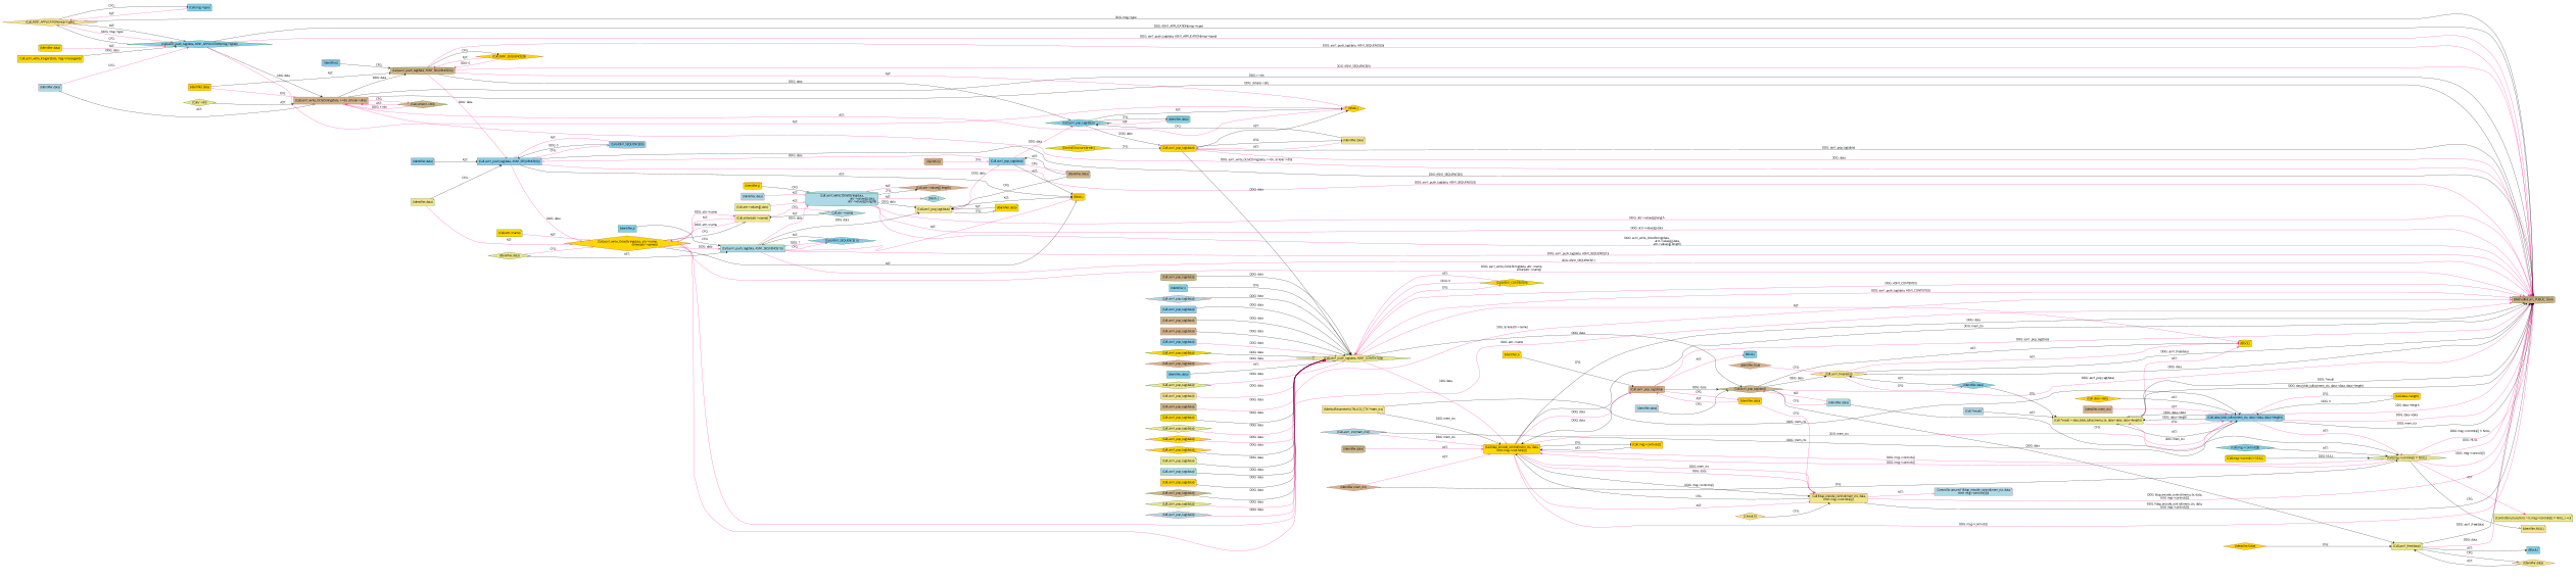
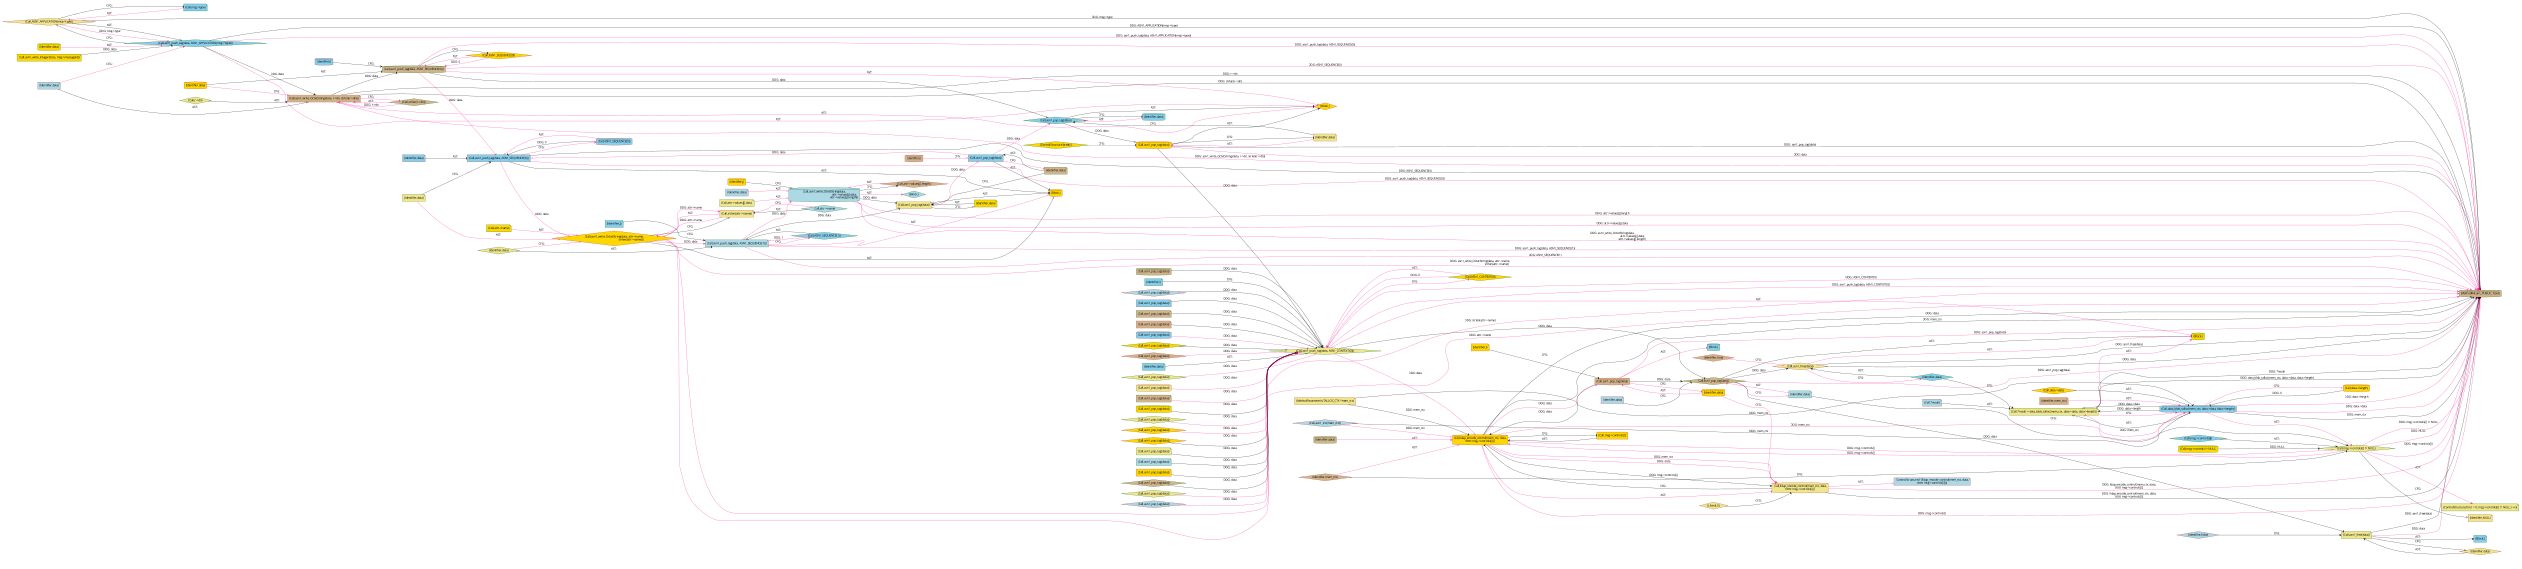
  digraph {
    fontname="Open Sans"
    rankdir=LR
    node [color=brown fillcolor=gold fontname="Open Sans" shape=note style=filled]
    edge [arrowhead=tee color=deeppink fontname="Open Sans"]
    n1 [fillcolor=khaki label="(Call,ASN1_APPLICATION(msg->type))" shape=diamond]
    n2 [color=darkgreen fillcolor=skyblue label="(Call,asn1_push_tag(data, ASN1_APPLICATION(msg->type)))" shape=diamond]
    n3 [color=darkgreen fillcolor=skyblue label="(Call,msg->type)"]
    n4 [color=darkgreen fillcolor=tan label="(MethodReturn,_PUBLIC_ bool)" shape=cylinder]
    n5 [fillcolor=tan label="(Call,asn1_write_OctetString(data, r->dn, strlen(r->dn)))"]
    n6 [label="(Block,)" shape=diamond]
    n7 [color=darkgreen fillcolor=tan label="(Call,asn1_push_tag(data, ASN1_SEQUENCE(0)))" shape=cylinder]
    n8 [color=darkgreen fillcolor=tan label="(Call,strlen(r->dn))" shape=diamond]
    n9 [fillcolor=skyblue label="(Call,asn1_push_tag(data, ASN1_SEQUENCE(0)))"]
    n10 [color=darkgreen fillcolor=skyblue label="(Call,asn1_pop_tag(data))" shape=diamond]
    n11 [label="(Call,ASN1_SEQUENCE(0))" shape=diamond]
    n12 [label="(Call,asn1_write_OctetString(data, attr->name,\n                                              strlen(attr->name)))" shape=diamond]
    n13 [fillcolor=skyblue label="(Call,ASN1_SEQUENCE(0))" shape=cylinder]
    n14 [label="(Block,)" shape=cylinder]
    n15 [label="(Call,asn1_pop_tag(data))" shape=cylinder]
    n16 [color=darkgreen fillcolor=skyblue label="(Identifier,data)" shape=cylinder]
    n17 [fillcolor=khaki label="(Call,strlen(attr->name))"]
    n18 [color=darkgreen fillcolor=lightblue label="(Call,asn1_push_tag(data, ASN1_SEQUENCE(1)))"]
    n19 [color=darkgreen fillcolor=lightblue label="(Call,attr->name)" shape=diamond]
    n20 [color=darkgreen fillcolor=lightblue label="(Call,asn1_write_OctetString(data,\n                                                       attr->values[j].data,\n                                                      attr->values[j].length))" shape=cylinder]
    n21 [fillcolor=khaki label="(Call,asn1_pop_tag(data))"]
    n22 [color=darkgreen fillcolor=skyblue label="(Call,ASN1_SEQUENCE(1))" shape=diamond]
    n23 [fillcolor=tan label="(Call,attr->values[j].length)" shape=diamond]
    n24 [color=darkgreen fillcolor=lightblue label="(Block,)" shape=diamond]
    n25 [fillcolor=skyblue label="(Call,asn1_pop_tag(data))"]
    n26 [color=darkgreen label="(Identifier,data)"]
    n27 [color=darkgreen fillcolor=tan label="(Identifier,data)"]
    n28 [color=darkgreen fillcolor=khaki label="(Call,asn1_push_tag(data, ASN1_CONTEXT(0)))" shape=diamond]
    n29 [fillcolor=khaki label="(Identifier,data)"]
    n30 [label="(Call,ldap_encode_control(mem_ctx, data,\n\t\t\t\t\t\t msg->controls[i]))" shape=cylinder]
    n31 [color=darkgreen fillcolor=tan label="(Call,asn1_pop_tag(data))" shape=diamond]
    n32 [color=darkgreen label="(Block,)" shape=cylinder]
    n33 [color=darkgreen label="(Call,ASN1_CONTEXT(0))" shape=diamond]
    n34 [color=darkgreen fillcolor=khaki label="(Call,msg->controls[i] != NULL)" shape=diamond]
    n35 [fillcolor=khaki label="(Call,!ldap_encode_control(mem_ctx, data,\n\t\t\t\t\t\t msg->controls[i]))" shape=cylinder]
    n36 [fillcolor=tan label="(Call,asn1_pop_tag(data))" shape=cylinder]
    n37 [fillcolor=skyblue label="(Call,data_blob_talloc(mem_ctx, data->data, data->length))" shape=cylinder]
    n38 [label="(Call,msg->controls[i])"]
    n39 [color=darkgreen fillcolor=khaki label="(Call,asn1_free(data))"]
    n40 [fillcolor=khaki label="(Call,asn1_free(data))" shape=diamond]
    n41 [color=darkgreen fillcolor=lightblue label="(Identifier,data)"]
    n42 [color=darkgreen fillcolor=khaki label="(ControlStructure,for (i = 0; msg->controls[i] != NULL; i++))"]
    n43 [fillcolor=khaki label="(Identifier,NULL)"]
    n44 [fillcolor=lightblue label="(ControlStructure,if (!ldap_encode_control(mem_ctx, data,\n\t\t\t\t\t\t msg->controls[i])))"]
    n45 [label="(Identifier,data)" shape=cylinder]
    n46 [color=darkgreen fillcolor=skyblue label="(Block,)" shape=cylinder]
    n47 [color=darkgreen fillcolor=khaki label="(Call,*result = data_blob_talloc(mem_ctx, data->data, data->length))"]
    n48 [label="(Call,data->length)" shape=cylinder]
    n49 [color=darkgreen fillcolor=skyblue label="(Block,)"]
    n50 [fillcolor=khaki label="(Identifier,data)" shape=diamond]
    n51 [color=darkgreen fillcolor=skyblue label="(Identifier,data)" shape=diamond]
    n52 [label="(Identifier,i)"]
    n53 [label="(Identifier,j)" shape=cylinder]
    n54 [fillcolor=khaki label="(Literal,0)" shape=diamond]
    n55 [color=darkgreen fillcolor=skyblue label="(Identifier,i)"]
    n56 [fillcolor=lightblue label="(Call,asn1_pop_tag(data))" shape=diamond]
    n57 [color=darkgreen fillcolor=khaki label="(Call,r->dn)" shape=diamond]
    n58 [color=darkgreen label="(Call,attr->name)"]
    n59 [fillcolor=skyblue label="(Call,asn1_pop_tag(data))"]
    n60 [color=darkgreen fillcolor=tan label="(Call,asn1_pop_tag(data))"]
    n61 [fillcolor=tan label="(Call,asn1_pop_tag(data))"]
    n62 [fillcolor=skyblue label="(Call,asn1_pop_tag(data))" shape=cylinder]
    n63 [fillcolor=tan label="(Identifier,mem_ctx)" shape=diamond]
    n64 [color=darkgreen label="(Call,asn1_pop_tag(data))" shape=diamond]
    n65 [fillcolor=lightblue label="(Call,asn1_init(mem_ctx))" shape=diamond]
    n66 [fillcolor=tan label="(Call,asn1_pop_tag(data))" shape=diamond]
    n67 [color=darkgreen fillcolor=khaki label="(Identifier,data)"]
    n68 [fillcolor=lightblue label="(Call,*result)"]
    n69 [label="(Identifier,data)" shape=cylinder]
    n70 [fillcolor=lightblue label="(Identifier,data)"]
    n71 [color=darkgreen fillcolor=skyblue label="(Identifier,data)"]
    n72 [fillcolor=khaki label="(MethodParameterIn,TALLOC_CTX *mem_ctx)"]
    n73 [color=darkgreen fillcolor=skyblue label="(Call,msg->controls[i])" shape=diamond]
    n74 [color=darkgreen fillcolor=khaki label="(Call,asn1_pop_tag(data))" shape=diamond]
    n75 [color=darkgreen fillcolor=skyblue label="(Identifier,j)"]
    n76 [fillcolor=khaki label="(Call,asn1_pop_tag(data))" shape=cylinder]
    n77 [color=darkgreen label="(Call,msg->controls != NULL)" shape=cylinder]
    n78 [color=darkgreen fillcolor=tan label="(Call,asn1_pop_tag(data))"]
    n79 [color=darkgreen label="(Call,asn1_pop_tag(data))" shape=cylinder]
    n80 [label="(Call,data->data)" shape=diamond]
-   n81 [label="(Identifier,false)" shape=diamond]
+   n81 [fillcolor=lightblue label="(Identifier,false)" shape=diamond]
    n82 [color=darkgreen fillcolor=khaki label="(Call,asn1_pop_tag(data))" shape=diamond]
    n83 [label="(Call,asn1_pop_tag(data))" shape=diamond]
    n84 [color=darkgreen label="(ControlStructure,break;)" shape=diamond]
    n85 [label="(Call,asn1_pop_tag(data))" shape=diamond]
    n86 [color=darkgreen fillcolor=khaki label="(Call,asn1_pop_tag(data))"]
    n87 [color=darkgreen fillcolor=lightblue label="(Call,asn1_pop_tag(data))"]
    n88 [fillcolor=tan label="(Identifier,i)" shape=cylinder]
    n89 [fillcolor=skyblue label="(Identifier,data)"]
    n90 [label="(Call,asn1_pop_tag(data))"]
    n91 [fillcolor=skyblue label="(Identifier,i)" shape=cylinder]
    n92 [fillcolor=tan label="(Identifier,true)" shape=diamond]
    n93 [fillcolor=lightblue label="(Identifier,data)"]
    n94 [color=darkgreen fillcolor=khaki label="(Call,attr->values[j].data)"]
    n95 [color=darkgreen label="(Identifier,data)" shape=cylinder]
    n96 [color=darkgreen fillcolor=tan label="(Call,asn1_pop_tag(data))" shape=diamond]
    n97 [color=darkgreen fillcolor=khaki label="(Call,asn1_pop_tag(data))" shape=diamond]
    n98 [color=darkgreen fillcolor=tan label="(Identifier,data)" shape=cylinder]
    n99 [fillcolor=tan label="(Identifier,mem_ctx)"]
    n100 [fillcolor=lightblue label="(Identifier,data)"]
    n101 [color=darkgreen fillcolor=khaki label="(Identifier,data)" shape=diamond]
    n102 [fillcolor=lightblue label="(Call,asn1_pop_tag(data))" shape=diamond]
    n103 [color=darkgreen label="(Call,asn1_write_Integer(data, msg->messageid))"]
    n104 [color=darkgreen fillcolor=tan label="(Call,asn1_pop_tag(data))" shape=cylinder]
    n1 -> n2 [arrowhead=onormal color=black label="AST: "]
    n1 -> n2 [label="DDG: msg->type"]
    n1 -> n3 [color=black label="CFG: "]
    n1 -> n4 [color=black label="DDG: msg->type"]
    n2 -> n1 [arrowhead=onormal color=black label="CFG: "]
    n2 -> n4 [arrowhead=onormal color=black label="DDG: ASN1_APPLICATION(msg->type)"]
    n2 -> n4 [arrowhead=onormal label="DDG: asn1_push_tag(data, ASN1_APPLICATION(msg->type))"]
    n2 -> n5 [arrowhead=vee color=black label="DDG: data"]
    n2 -> n6 [label="AST: "]
    n3 -> n1 [label="AST: "]
    n5 -> n4 [color=black label="DDG: strlen(r->dn)"]
    n5 -> n4 [arrowhead=vee label="DDG: asn1_write_OctetString(data, r->dn, strlen(r->dn))"]
    n5 -> n4 [arrowhead=onormal color=black label="DDG: r->dn"]
    n5 -> n6 [arrowhead=onormal label="AST: "]
    n5 -> n7 [color=black label="DDG: data"]
    n5 -> n8 [label="CFG: "]
    n7 -> n4 [arrowhead=onormal label="DDG: asn1_push_tag(data, ASN1_SEQUENCE(0))"]
    n7 -> n4 [arrowhead=vee label="DDG: ASN1_SEQUENCE(0)"]
    n7 -> n6 [label="AST: "]
    n7 -> n9 [label="DDG: data"]
    n7 -> n10 [arrowhead=onormal color=black label="DDG: data"]
    n7 -> n11 [color=black label="CFG: "]
    n8 -> n5 [arrowhead=vee label="AST: "]
    n8 -> n5 [arrowhead=vee label="DDG: r->dn"]
    n9 -> n4 [arrowhead=onormal color=black label="DDG: ASN1_SEQUENCE(0)"]
    n9 -> n4 [label="DDG: asn1_push_tag(data, ASN1_SEQUENCE(0))"]
    n9 -> n12 [arrowhead=onormal label="DDG: data"]
    n9 -> n13 [arrowhead=vee label="CFG: "]
    n9 -> n14 [color=black label="AST: "]
    n10 -> n6 [color=black label="AST: "]
    n10 -> n15 [arrowhead=onormal color=black label="DDG: data"]
    n10 -> n16 [color=black label="CFG: "]
    n11 -> n7 [label="AST: "]
    n11 -> n7 [arrowhead=vee label="DDG: 0"]
    n12 -> n4 [arrowhead=vee label="DDG: asn1_write_OctetString(data, attr->name,\n                                              strlen(attr->name))"]
    n12 -> n4 [arrowhead=vee label="DDG: strlen(attr->name)"]
    n12 -> n4 [arrowhead=vee label="DDG: attr->name"]
    n12 -> n14 [arrowhead=onormal color=black label="AST: "]
    n12 -> n17 [arrowhead=onormal color=black label="CFG: "]
    n12 -> n17 [arrowhead=vee label="DDG: attr->name"]
    n12 -> n18 [arrowhead=vee label="DDG: data"]
    n13 -> n9 [arrowhead=onormal label="AST: "]
    n13 -> n9 [color=black label="DDG: 0"]
    n15 -> n4 [arrowhead=onormal color=black label="DDG: asn1_pop_tag(data)"]
    n15 -> n4 [label="DDG: data"]
    n15 -> n6 [arrowhead=vee color=black label="AST: "]
    n15 -> n28 [arrowhead=onormal color=black label="DDG: data"]
    n15 -> n29 [color=black label="CFG: "]
    n16 -> n10 [arrowhead=vee label="AST: "]
    n17 -> n12 [arrowhead=onormal label="AST: "]
    n17 -> n12 [arrowhead=vee label="DDG: attr->name"]
    n17 -> n19 [arrowhead=onormal label="CFG: "]
    n18 -> n4 [arrowhead=onormal label="DDG: asn1_push_tag(data, ASN1_SEQUENCE(1))"]
    n18 -> n4 [arrowhead=vee label="DDG: ASN1_SEQUENCE(1)"]
    n18 -> n14 [arrowhead=onormal label="AST: "]
    n18 -> n20 [arrowhead=vee label="DDG: data"]
    n18 -> n21 [color=black label="DDG: data"]
    n18 -> n22 [arrowhead=vee label="CFG: "]
    n19 -> n17 [color=black label="AST: "]
    n20 -> n4 [arrowhead=vee label="DDG: attr->values[j].length"]
    n20 -> n4 [arrowhead=onormal label="DDG: attr->values[j].data"]
    n20 -> n4 [label="DDG: asn1_write_OctetString(data,\n                                                       attr->values[j].data,\n                                                      attr->values[j].length)"]
    n20 -> n21 [color=black label="DDG: data"]
    n20 -> n23 [arrowhead=vee color=black label="CFG: "]
    n20 -> n24 [label="AST: "]
    n21 -> n14 [color=black label="AST: "]
    n21 -> n25 [arrowhead=onormal label="DDG: data"]
    n21 -> n26 [arrowhead=onormal color=black label="CFG: "]
    n22 -> n18 [arrowhead=onormal color=black label="AST: "]
    n22 -> n18 [arrowhead=onormal label="DDG: 1"]
    n23 -> n20 [arrowhead=onormal label="AST: "]
    n25 -> n9 [arrowhead=onormal label="DDG: data"]
    n25 -> n10 [arrowhead=vee label="DDG: data"]
    n25 -> n14 [color=black label="AST: "]
    n25 -> n27 [label="CFG: "]
    n26 -> n21 [arrowhead=vee color=black label="AST: "]
    n27 -> n21 [arrowhead=vee color=black label="CFG: "]
    n27 -> n25 [arrowhead=vee color=black label="AST: "]
    n28 -> n4 [label="DDG: ASN1_CONTEXT(0)"]
    n28 -> n4 [arrowhead=vee label="DDG: asn1_push_tag(data, ASN1_CONTEXT(0))"]
    n28 -> n30 [arrowhead=onormal label="DDG: data"]
    n28 -> n31 [color=black label="DDG: data"]
    n28 -> n32 [label="AST: "]
    n28 -> n33 [label="CFG: "]
    n29 -> n10 [arrowhead=vee color=black label="CFG: "]
    n29 -> n15 [arrowhead=vee label="AST: "]
    n30 -> n4 [label="DDG: msg->controls[i]"]
    n30 -> n4 [color=black label="DDG: data"]
    n30 -> n4 [arrowhead=vee color=black label="DDG: mem_ctx"]
    n30 -> n34 [arrowhead=onormal label="DDG: msg->controls[i]"]
    n30 -> n35 [label="AST: "]
    n30 -> n35 [arrowhead=vee label="DDG: mem_ctx"]
    n30 -> n35 [arrowhead=onormal label="DDG: data"]
    n30 -> n35 [arrowhead=vee color=black label="DDG: msg->controls[i]"]
    n30 -> n36 [label="DDG: data"]
    n30 -> n37 [arrowhead=vee label="DDG: mem_ctx"]
    n30 -> n38 [color=black label="CFG: "]
    n31 -> n4 [label="DDG: asn1_pop_tag(data)"]
    n31 -> n32 [arrowhead=onormal color=black label="AST: "]
    n31 -> n39 [color=black label="DDG: data"]
    n31 -> n40 [arrowhead=vee color=black label="DDG: data"]
    n31 -> n41 [arrowhead=onormal label="CFG: "]
    n33 -> n28 [arrowhead=vee label="AST: "]
    n33 -> n28 [arrowhead=vee label="DDG: 0"]
    n34 -> n4 [arrowhead=onormal label="DDG: NULL"]
    n34 -> n4 [arrowhead=onormal label="DDG: msg->controls[i]"]
    n34 -> n4 [arrowhead=vee label="DDG: msg->controls[i] != NULL"]
    n34 -> n30 [arrowhead=vee label="DDG: msg->controls[i]"]
    n34 -> n42 [arrowhead=vee label="AST: "]
    n34 -> n43 [arrowhead=onormal color=black label="CFG: "]
    n35 -> n4 [color=black label="DDG: !ldap_encode_control(mem_ctx, data,\n\t\t\t\t\t\t msg->controls[i])"]
    n35 -> n4 [label="DDG: ldap_encode_control(mem_ctx, data,\n\t\t\t\t\t\t msg->controls[i])"]
    n35 -> n30 [color=black label="CFG: "]
    n35 -> n44 [arrowhead=onormal label="AST: "]
    n36 -> n4 [arrowhead=onormal label="DDG: asn1_pop_tag(data)"]
    n36 -> n30 [arrowhead=vee color=black label="DDG: data"]
    n36 -> n31 [arrowhead=vee color=black label="DDG: data"]
    n36 -> n45 [label="CFG: "]
    n36 -> n46 [label="AST: "]
    n37 -> n4 [arrowhead=vee label="DDG: data->length"]
    n37 -> n4 [label="DDG: data->data"]
    n37 -> n4 [color=black label="DDG: mem_ctx"]
    n37 -> n34 [label="AST: "]
    n37 -> n47 [arrowhead=onormal color=black label="AST: "]
    n37 -> n47 [label="DDG: mem_ctx"]
    n37 -> n47 [arrowhead=onormal color=black label="DDG: data->data"]
    n37 -> n47 [arrowhead=vee color=black label="DDG: data->length"]
    n37 -> n48 [arrowhead=onormal label="CFG: "]
    n38 -> n30 [arrowhead=vee color=black label="AST: "]
    n39 -> n4 [color=black label="DDG: asn1_free(data)"]
    n39 -> n4 [arrowhead=vee label="DDG: data"]
    n39 -> n49 [arrowhead=vee color=black label="AST: "]
    n39 -> n50 [arrowhead=onormal color=black label="CFG: "]
    n40 -> n4 [arrowhead=vee color=black label="DDG: asn1_free(data)"]
    n40 -> n4 [arrowhead=onormal color=black label="DDG: data"]
    n40 -> n32 [label="AST: "]
    n40 -> n51 [arrowhead=vee label="CFG: "]
    n41 -> n31 [label="AST: "]
    n41 -> n34 [arrowhead=vee color=black label="CFG: "]
    n45 -> n35 [label="CFG: "]
    n45 -> n36 [label="AST: "]
    n47 -> n4 [color=black label="DDG: data_blob_talloc(mem_ctx, data->data, data->length)"]
    n47 -> n4 [arrowhead=vee color=black label="DDG: *result"]
    n47 -> n32 [arrowhead=vee label="AST: "]
    n47 -> n37 [arrowhead=vee label="CFG: "]
    n48 -> n37 [color=black label="DDG: 0"]
    n50 -> n39 [arrowhead=vee color=black label="AST: "]
    n51 -> n40 [arrowhead=vee color=black label="AST: "]
    n51 -> n47 [arrowhead=vee color=black label="CFG: "]
    n52 -> n36 [color=black label="CFG: "]
    n53 -> n20 [arrowhead=onormal color=black label="CFG: "]
    n54 -> n35 [color=black label="CFG: "]
    n55 -> n28 [arrowhead=onormal color=black label="CFG: "]
    n56 -> n28 [arrowhead=vee color=black label="DDG: data"]
    n57 -> n5 [arrowhead=vee color=black label="AST: "]
    n58 -> n12 [arrowhead=onormal label="AST: "]
    n59 -> n28 [arrowhead=onormal color=black label="DDG: data"]
    n60 -> n28 [arrowhead=onormal color=black label="DDG: data"]
    n61 -> n28 [color=black label="DDG: data"]
    n62 -> n28 [label="DDG: data"]
    n63 -> n30 [arrowhead=onormal label="AST: "]
    n63 -> n34 [color=black label="CFG: "]
    n64 -> n28 [arrowhead=onormal color=black label="DDG: data"]
    n65 -> n30 [arrowhead=onormal label="DDG: mem_ctx"]
    n65 -> n37 [color=black label="DDG: mem_ctx"]
    n66 -> n28 [arrowhead=onormal label="DDG: data"]
    n67 -> n9 [arrowhead=vee color=black label="CFG: "]
    n67 -> n12 [arrowhead=onormal label="AST: "]
    n68 -> n47 [color=black label="AST: "]
    n69 -> n5 [arrowhead=onormal label="CFG: "]
    n69 -> n7 [color=black label="AST: "]
    n70 -> n2 [arrowhead=vee label="CFG: "]
    n70 -> n5 [arrowhead=onormal color=black label="AST: "]
    n71 -> n28 [arrowhead=onormal color=black label="AST: "]
    n72 -> n30 [color=black label="DDG: mem_ctx"]
    n72 -> n37 [color=black label="DDG: mem_ctx"]
    n73 -> n34 [arrowhead=vee color=black label="AST: "]
    n74 -> n28 [arrowhead=onormal label="DDG: data"]
    n75 -> n18 [arrowhead=vee color=black label="CFG: "]
    n76 -> n28 [arrowhead=onormal label="DDG: data"]
    n77 -> n34 [color=black label="DDG: NULL"]
    n78 -> n28 [arrowhead=onormal label="DDG: data"]
    n79 -> n28 [color=black label="DDG: data"]
    n80 -> n37 [color=black label="AST: "]
    n81 -> n39 [arrowhead=vee color=black label="CFG: "]
    n82 -> n28 [label="DDG: data"]
    n83 -> n28 [arrowhead=vee label="DDG: data"]
    n84 -> n15 [color=black label="CFG: "]
    n85 -> n28 [arrowhead=onormal color=black label="DDG: data"]
    n86 -> n28 [arrowhead=onormal color=black label="DDG: data"]
    n87 -> n28 [arrowhead=onormal color=black label="DDG: data"]
    n88 -> n25 [arrowhead=onormal label="CFG: "]
    n89 -> n9 [color=black label="AST: "]
    n90 -> n28 [color=black label="DDG: data"]
    n91 -> n7 [arrowhead=vee color=black label="CFG: "]
    n92 -> n40 [arrowhead=onormal label="CFG: "]
    n93 -> n20 [arrowhead=onormal label="AST: "]
    n94 -> n20 [arrowhead=onormal label="AST: "]
    n95 -> n2 [label="AST: "]
    n96 -> n28 [arrowhead=vee color=black label="DDG: data"]
    n97 -> n28 [arrowhead=onormal label="DDG: data"]
    n98 -> n30 [arrowhead=vee label="AST: "]
    n99 -> n37 [arrowhead=vee label="AST: "]
    n100 -> n31 [color=black label="CFG: "]
    n101 -> n12 [arrowhead=onormal label="CFG: "]
    n101 -> n18 [color=black label="AST: "]
    n102 -> n28 [label="DDG: data"]
    n103 -> n2 [color=black label="DDG: data"]
    n104 -> n28 [arrowhead=onormal color=black label="DDG: data"]
  }
